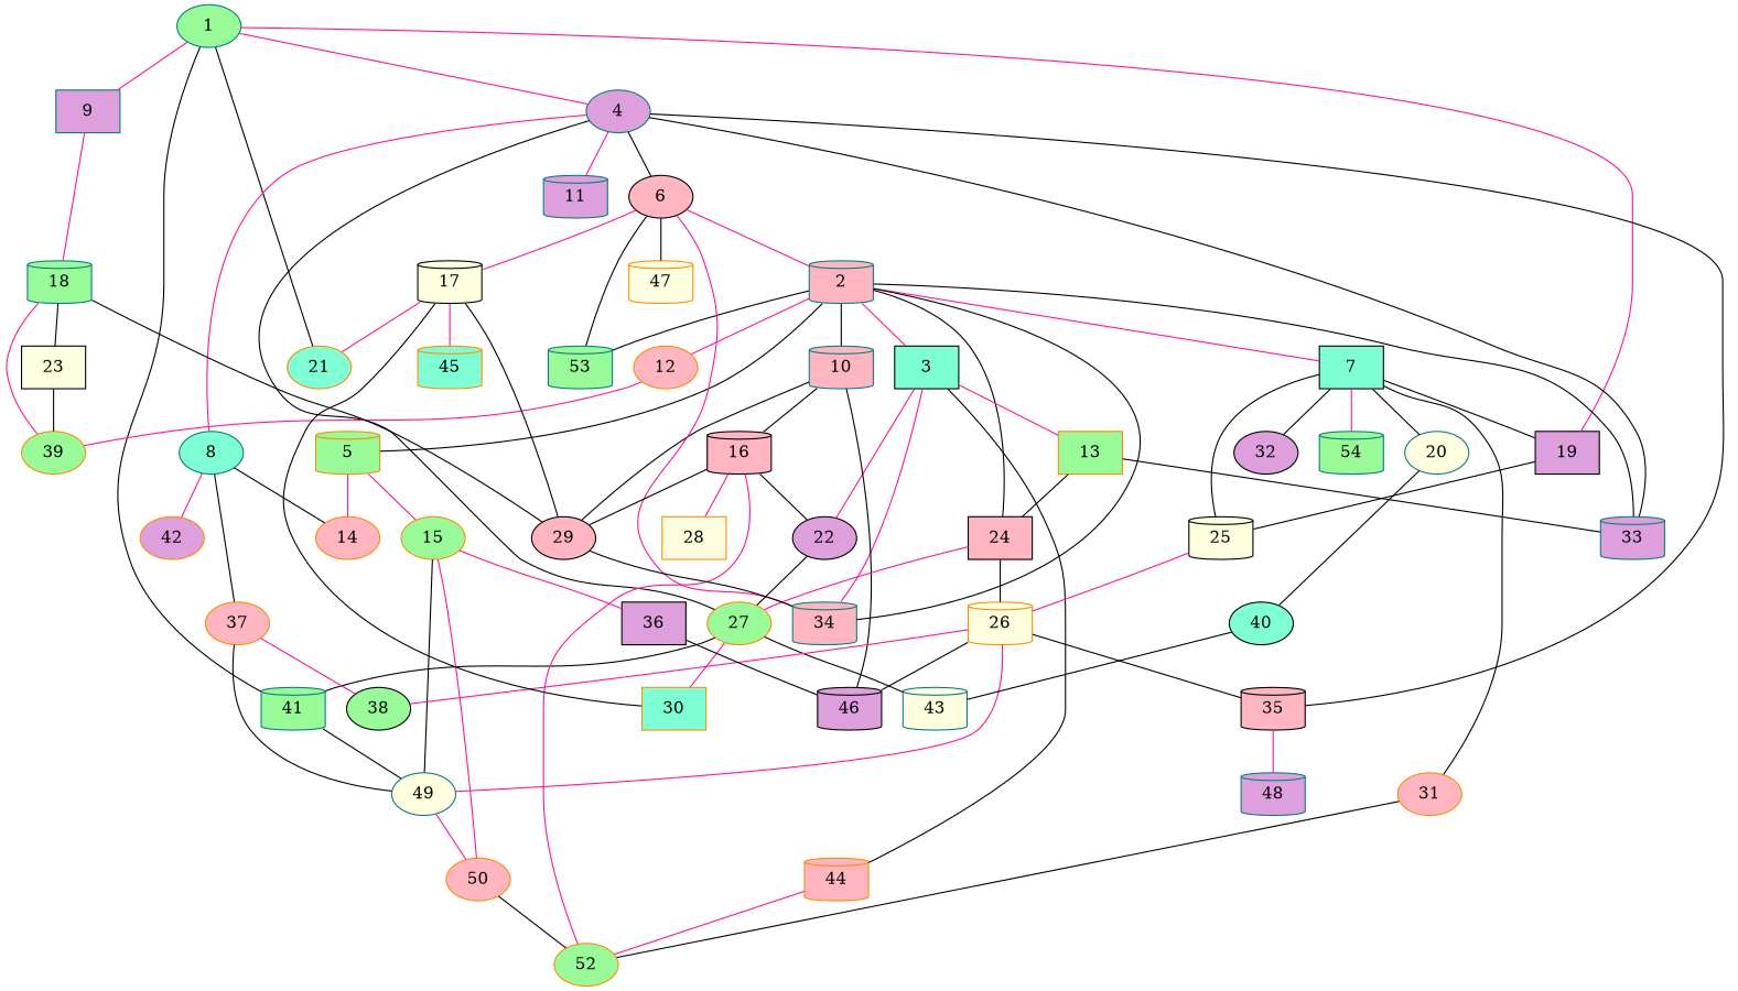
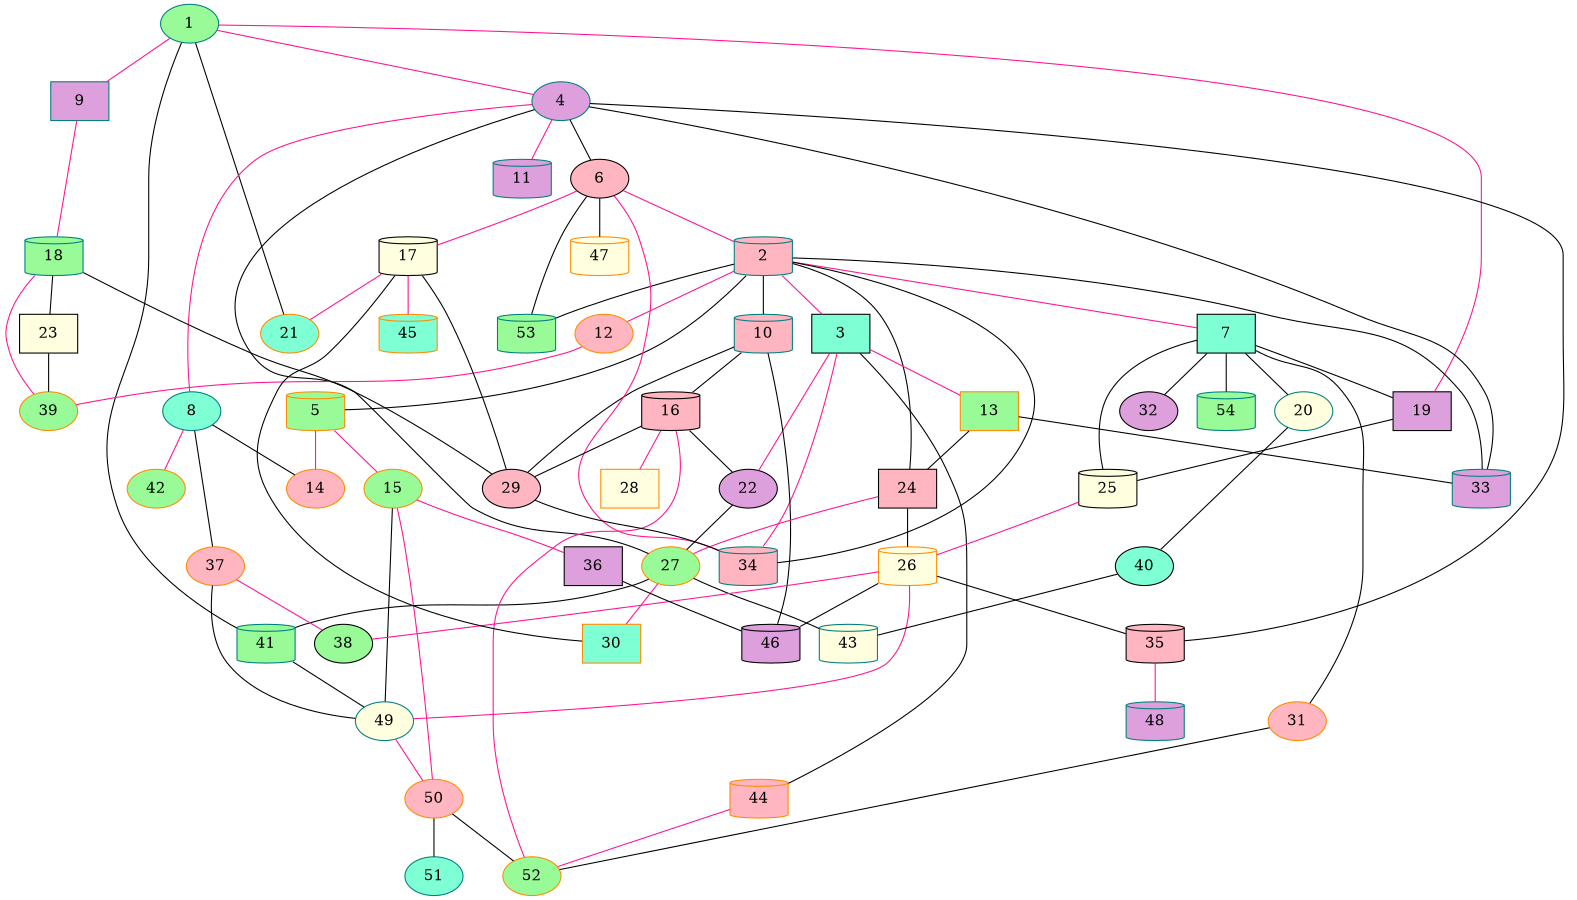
  graph {
    node [color=darkorange fillcolor=lightpink shape=ellipse style=filled]
    edge [color=black weight=1.0]
    1 [color=teal fillcolor=palegreen]
    4 [color=teal fillcolor=plum]
    9 [color=teal fillcolor=plum shape=box]
    19 [color=black fillcolor=plum shape=box]
    21 [fillcolor=aquamarine]
    41 [color=teal fillcolor=palegreen shape=cylinder]
    2 [color=teal shape=cylinder]
    3 [color=black fillcolor=aquamarine shape=box]
    5 [fillcolor=palegreen shape=cylinder]
    7 [color=black fillcolor=aquamarine shape=box]
    10 [color=teal shape=cylinder]
    12
    24 [color=black shape=box]
    33 [color=teal fillcolor=plum shape=cylinder]
    34 [color=teal shape=cylinder]
    53 [color=teal fillcolor=palegreen shape=cylinder]
    6 [color=black]
    8 [color=teal fillcolor=aquamarine]
    11 [color=teal fillcolor=plum shape=cylinder]
    27 [fillcolor=palegreen]
    35 [color=black shape=cylinder]
    18 [color=teal fillcolor=palegreen shape=cylinder]
    25 [color=black fillcolor=lightyellow shape=cylinder]
    49 [color=teal fillcolor=lightyellow]
    13 [fillcolor=palegreen shape=box]
    22 [color=black fillcolor=plum]
    44 [shape=cylinder]
    14
    15 [fillcolor=palegreen]
    20 [color=teal fillcolor=lightyellow]
    31
    32 [color=black fillcolor=plum]
    54 [color=teal fillcolor=palegreen shape=cylinder]
    16 [color=black shape=cylinder]
    29 [color=black]
    46 [color=black fillcolor=plum shape=cylinder]
    39 [fillcolor=palegreen]
    26 [fillcolor=lightyellow shape=cylinder]
    52 [fillcolor=palegreen]
    17 [color=black fillcolor=lightyellow shape=cylinder]
    47 [fillcolor=lightyellow shape=cylinder]
    37
-   42 [fillcolor=plum]
+   42 [fillcolor=palegreen]
    30 [fillcolor=aquamarine shape=box]
    43 [color=teal fillcolor=lightyellow shape=cylinder]
    48 [color=teal fillcolor=plum shape=cylinder]
    36 [color=black fillcolor=plum shape=box]
    50
    45 [fillcolor=aquamarine shape=cylinder]
    40 [color=black fillcolor=aquamarine]
    38 [color=black fillcolor=palegreen]
    23 [color=black fillcolor=lightyellow shape=box]
    28 [fillcolor=lightyellow shape=box]
+   51 [color=teal fillcolor=aquamarine]
    1 -- 4 [color=deeppink]
    1 -- 9 [color=deeppink]
    1 -- 19 [color=deeppink]
    1 -- 21
    1 -- 41
    4 -- 33
    4 -- 6 [weight=2.0]
    4 -- 8 [color=deeppink]
    4 -- 11 [color=deeppink]
    4 -- 27
    4 -- 35
    9 -- 18 [color=deeppink]
    19 -- 25
    41 -- 49
    2 -- 3 [color=deeppink]
    2 -- 5
    2 -- 7 [color=deeppink]
    2 -- 10
    2 -- 12 [color=deeppink]
    2 -- 24
    2 -- 33
    2 -- 34
    2 -- 53
    3 -- 34 [color=deeppink]
    3 -- 13 [color=deeppink]
    3 -- 22 [color=deeppink]
    3 -- 44
    5 -- 14 [color=deeppink]
    5 -- 15 [color=deeppink]
    7 -- 19
    7 -- 25
    7 -- 20
    7 -- 31
    7 -- 32
-   7 -- 54 [color=deeppink]
+   7 -- 54
    10 -- 16
    10 -- 29
    10 -- 46
    12 -- 39 [color=deeppink]
    24 -- 27 [color=deeppink]
    24 -- 26 [weight=2.0]
    6 -- 2 [color=deeppink weight=2.0]
    6 -- 34 [color=deeppink]
    6 -- 53
    6 -- 17 [color=deeppink]
    6 -- 47
    8 -- 14
    8 -- 37
    8 -- 42 [color=deeppink]
    27 -- 41
    27 -- 30 [color=deeppink]
    27 -- 43
    35 -- 48 [color=deeppink]
    18 -- 29
    18 -- 39 [color=deeppink]
    18 -- 23
    25 -- 26 [color=deeppink]
    49 -- 50 [color=deeppink]
    13 -- 24
    13 -- 33
    22 -- 27
    44 -- 52 [color=deeppink]
    15 -- 49
    15 -- 36 [color=deeppink]
    15 -- 50 [color=deeppink]
    20 -- 40
    31 -- 52
    16 -- 22
    16 -- 29
    16 -- 52 [color=deeppink]
    16 -- 28 [color=deeppink weight=3.0]
    29 -- 34
    26 -- 35
    26 -- 49 [color=deeppink]
    26 -- 46
    26 -- 38 [color=deeppink]
    17 -- 21 [color=deeppink]
    17 -- 29
    17 -- 30
    17 -- 45 [color=deeppink]
    37 -- 49
    37 -- 38 [color=deeppink]
    36 -- 46
    50 -- 52
+   50 -- 51
    40 -- 43
    23 -- 39
  }
